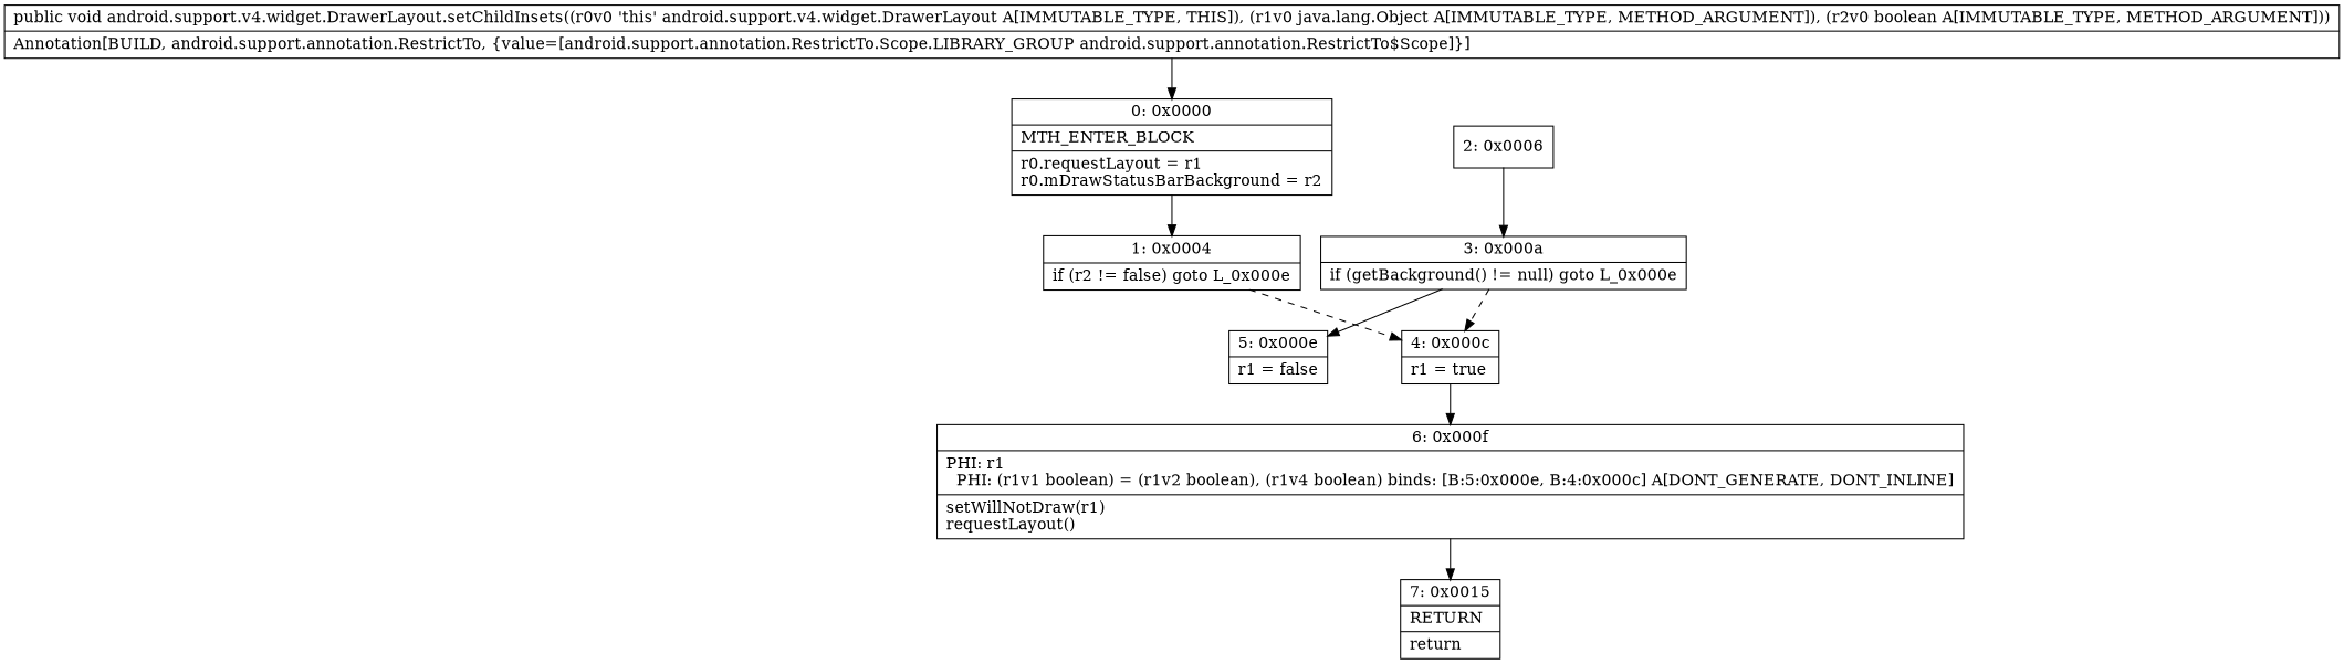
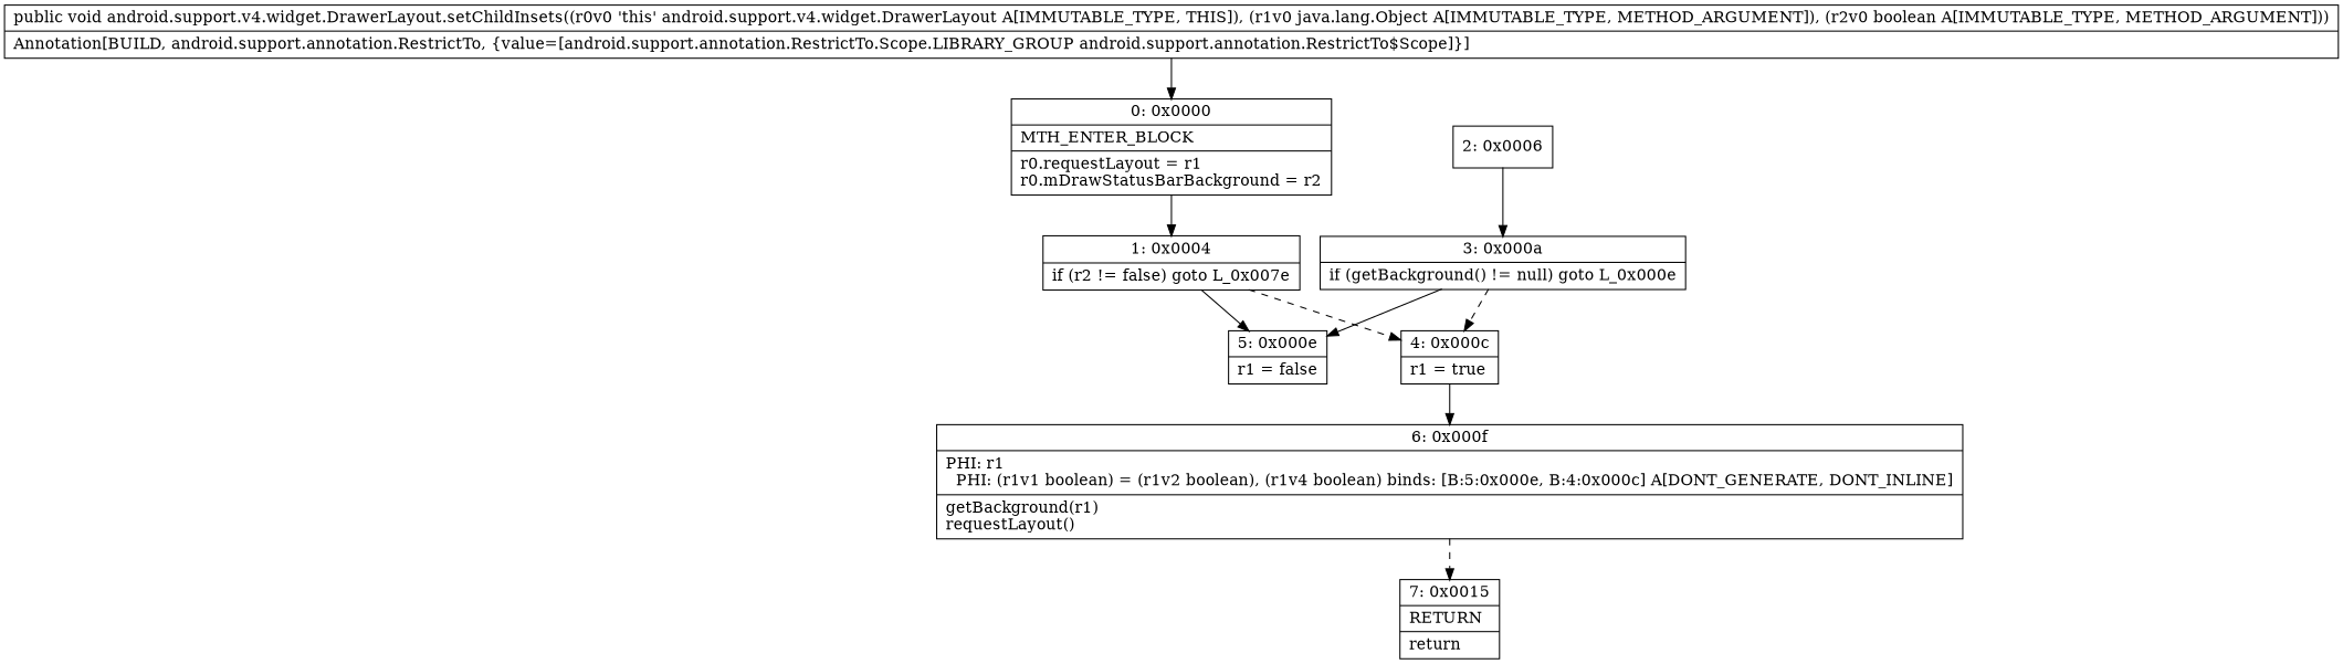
  digraph {
    node [shape=record]
    n1 [label="{0\:\ 0x0000|MTH_ENTER_BLOCK\l|r0.requestLayout = r1\lr0.mDrawStatusBarBackground = r2\l}"]
-   n2 [label="{1\:\ 0x0004|if (r2 != false) goto L_0x000e\l}"]
+   n2 [label="{1\:\ 0x0004|if (r2 != false) goto L_0x007e\l}"]
    n3 [label="{5\:\ 0x000e|r1 = false\l}"]
    n4 [label="{4\:\ 0x000c|r1 = true\l}"]
    n5 [label="{2\:\ 0x0006}"]
    n6 [label="{3\:\ 0x000a|if (getBackground() != null) goto L_0x000e\l}"]
-   n7 [label="{6\:\ 0x000f|PHI: r1 \l  PHI: (r1v1 boolean) = (r1v2 boolean), (r1v4 boolean) binds: [B:5:0x000e, B:4:0x000c] A[DONT_GENERATE, DONT_INLINE]\l|setWillNotDraw(r1)\lrequestLayout()\l}"]
+   n7 [label="{6\:\ 0x000f|PHI: r1 \l  PHI: (r1v1 boolean) = (r1v2 boolean), (r1v4 boolean) binds: [B:5:0x000e, B:4:0x000c] A[DONT_GENERATE, DONT_INLINE]\l|getBackground(r1)\lrequestLayout()\l}"]
    n8 [label="{7\:\ 0x0015|RETURN\l|return\l}"]
    n9 [label="{public void android.support.v4.widget.DrawerLayout.setChildInsets((r0v0 'this' android.support.v4.widget.DrawerLayout A[IMMUTABLE_TYPE, THIS]), (r1v0 java.lang.Object A[IMMUTABLE_TYPE, METHOD_ARGUMENT]), (r2v0 boolean A[IMMUTABLE_TYPE, METHOD_ARGUMENT]))  | Annotation[BUILD, android.support.annotation.RestrictTo, \{value=[android.support.annotation.RestrictTo.Scope.LIBRARY_GROUP android.support.annotation.RestrictTo$Scope]\}]\l}"]
    n1 -> n2
+   n2 -> n3
    n2 -> n4 [style=dashed]
    n4 -> n7
    n5 -> n6
    n6 -> n3
    n6 -> n4 [style=dashed]
-   n7 -> n8
+   n7 -> n8 [style=dashed]
    n9 -> n1
  }
